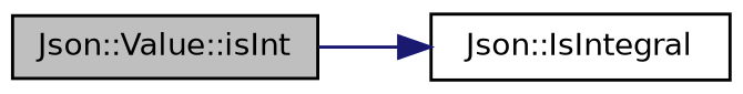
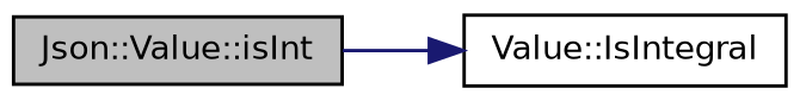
  digraph {
    rankdir=LR
    node [color=black fontname=Helvetica fontsize=10 shape=record style=filled]
    n1 [fillcolor=grey75 fontcolor=black height=0.2 label="Json::Value::isInt" width=0.4]
-   n2 [fillcolor=white height=0.2 label="Json::IsIntegral" width=0.4]
+   n2 [fillcolor=white height=0.2 label="Value::IsIntegral" width=0.4]
    n1 -> n2 [color=midnightblue fontname=Helvetica fontsize=10 labelfontname=Helvetica labelfontsize=10 style=solid]
  }
